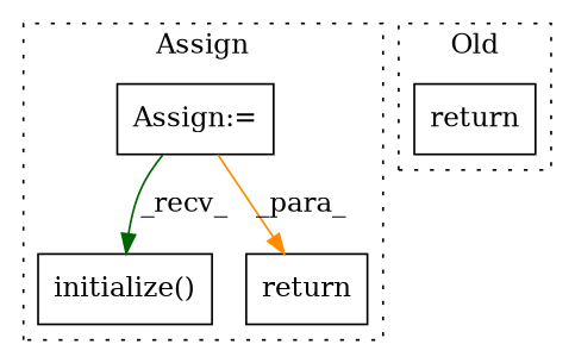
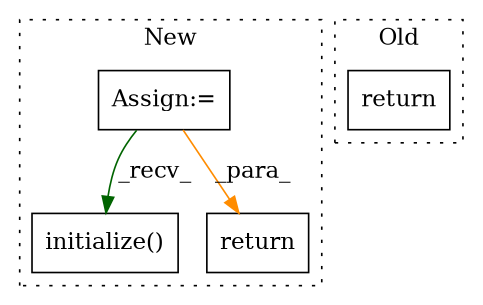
  digraph {
    node [a=93 l=7 shape=box]
    n1 [a=75 l=18 label="initialize()" s=879]
    n2 [a=68 l=3 label="Assign:=" s=812]
    n3 [label=return s=902]
    n4 [label=return s=712]
    subgraph cluster_1 {
-     label=Assign
+     label=New
      style=dotted
      n1
      n2
      n3
    }
    subgraph cluster_2 {
      label=Old
      style=dotted
      n4
    }
    n2 -> n1 [label=_recv_ color=darkgreen]
    n2 -> n3 [label=_para_ color=darkorange]
  }
